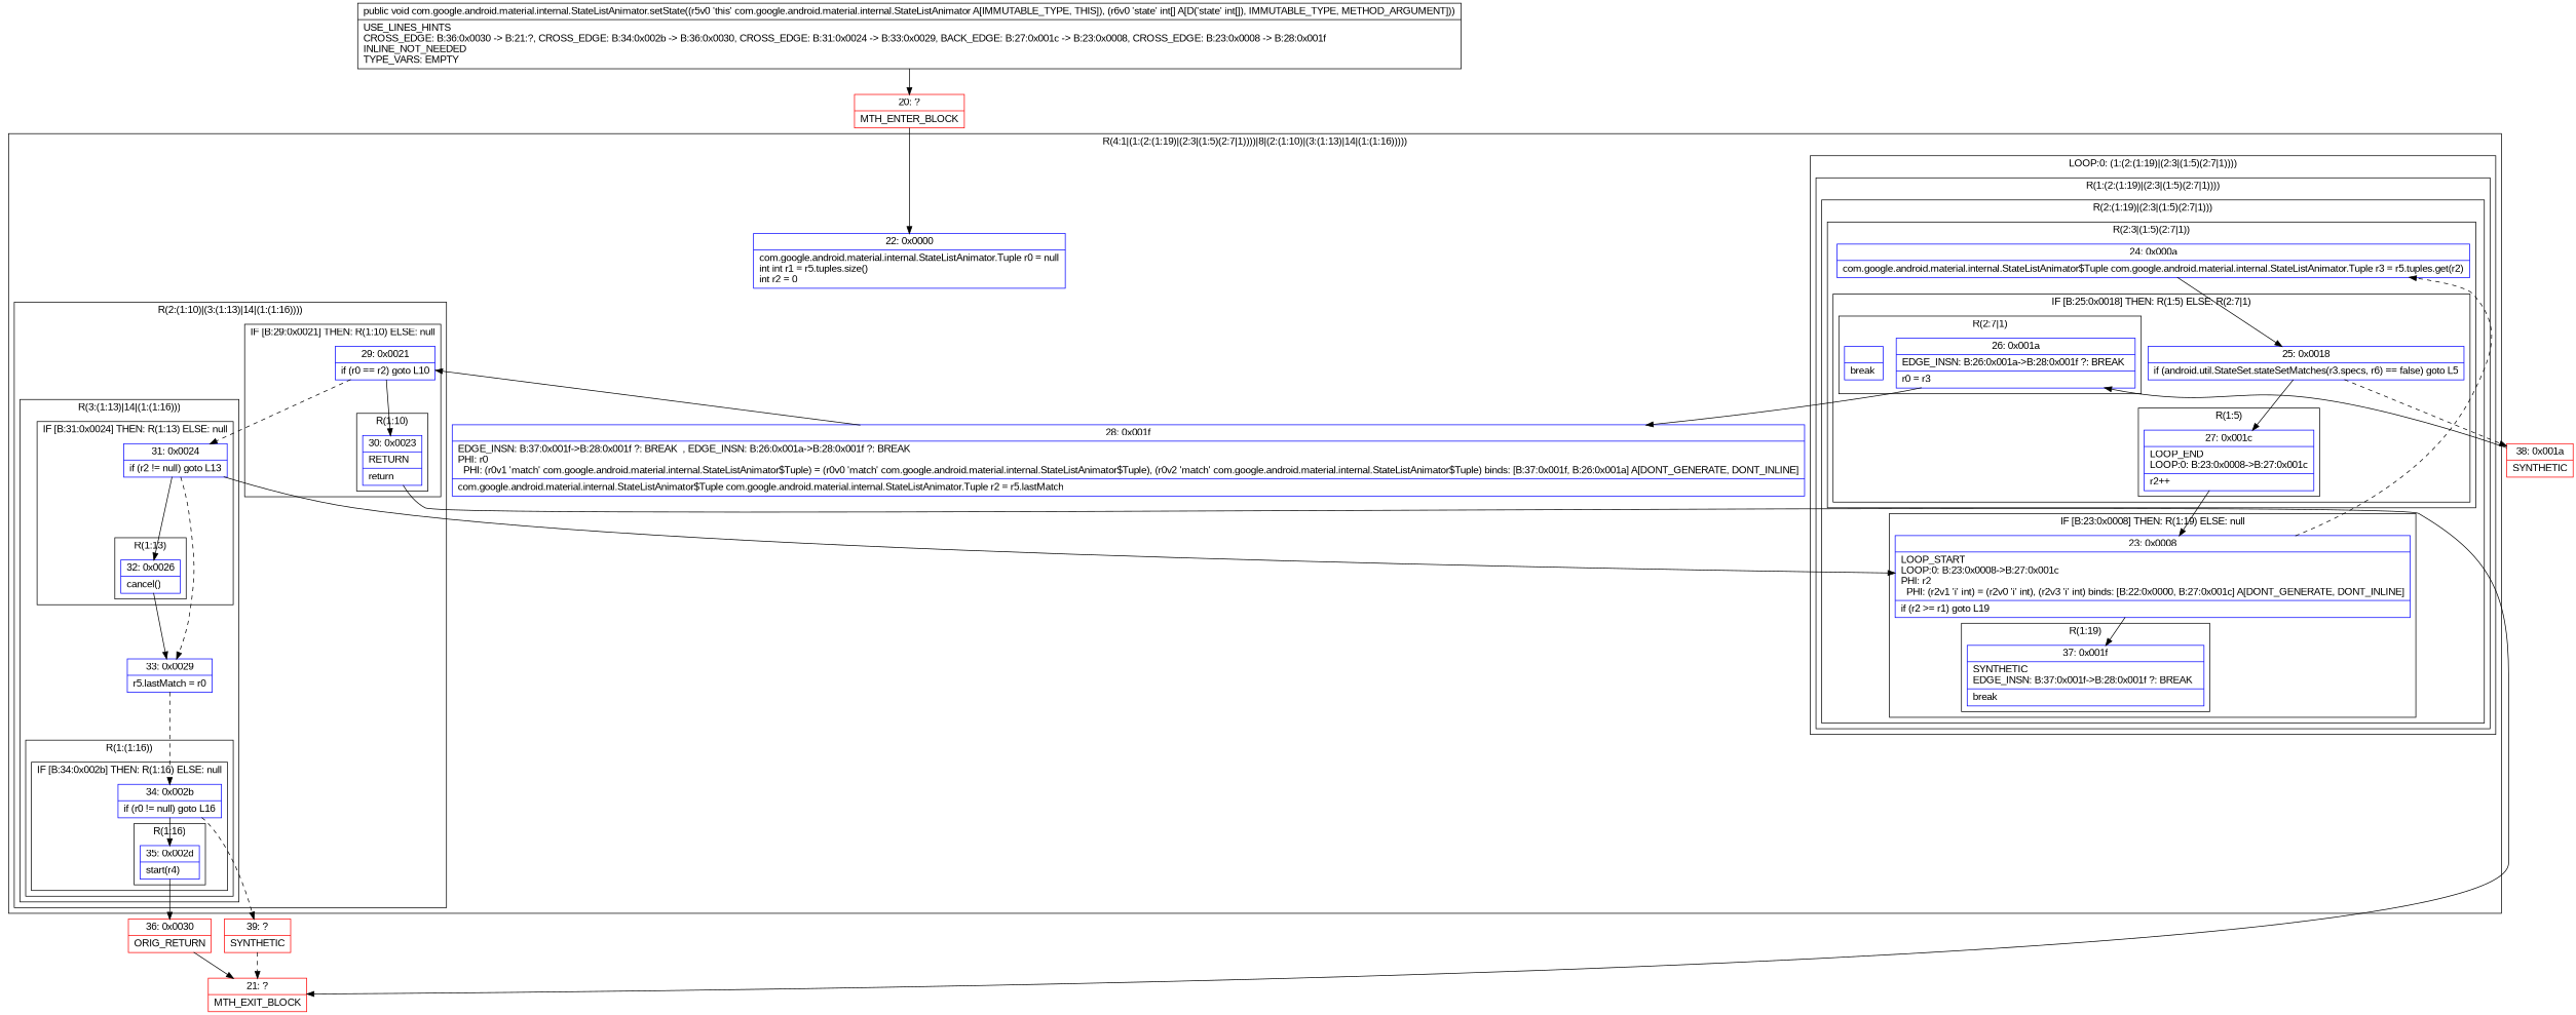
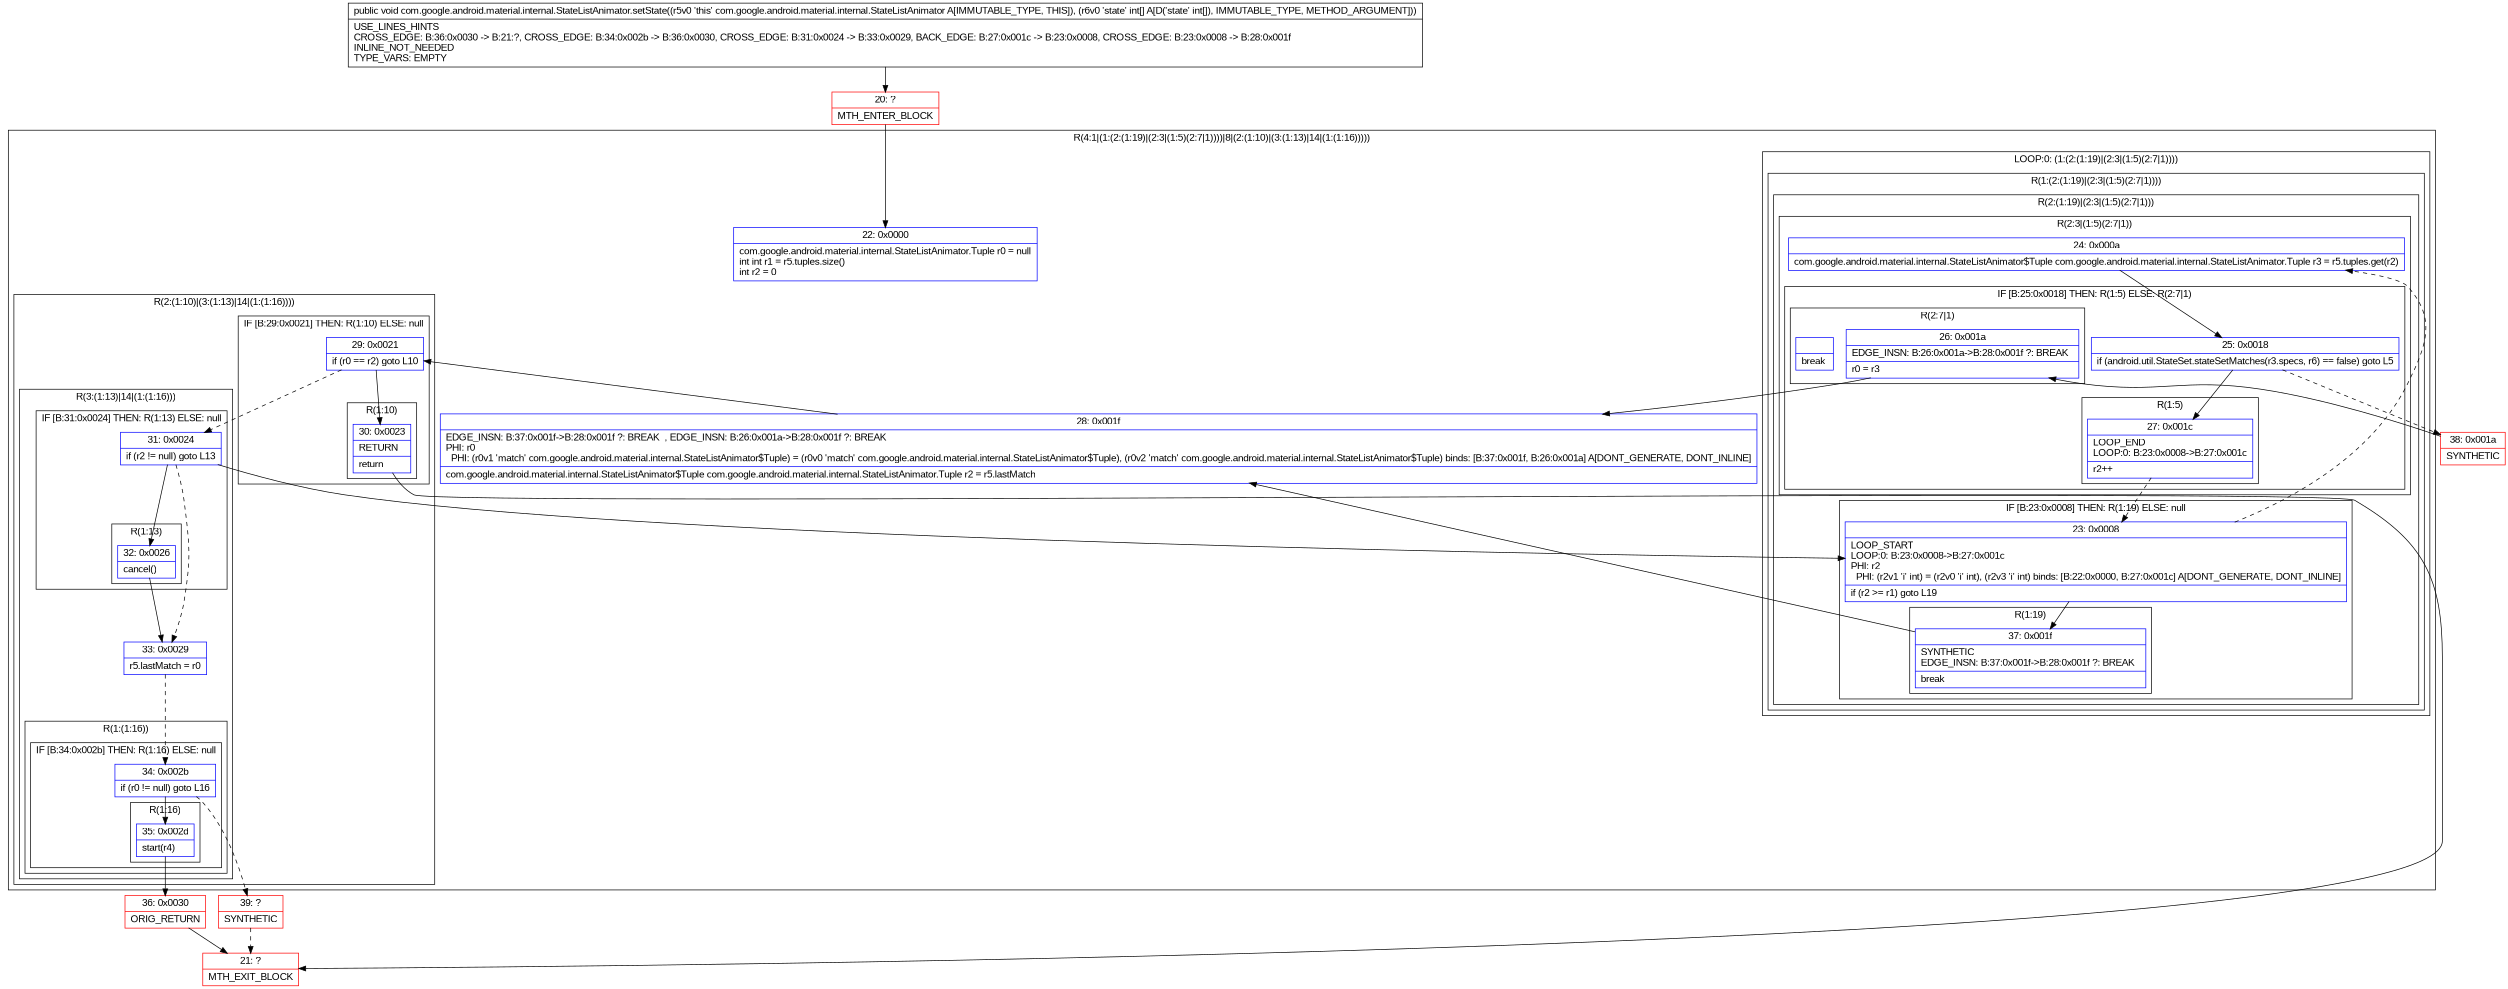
  digraph {
    fontname="Liberation Sans"
    node [color=blue fontname="Liberation Sans" shape=record]
    edge [fontname="Liberation Sans"]
    n1 [label="{37\:\ 0x001f|SYNTHETIC\lEDGE_INSN: B:37:0x001f\-\>B:28:0x001f ?: BREAK  \l|break\l}"]
    n2 [label="{23\:\ 0x0008|LOOP_START\lLOOP:0: B:23:0x0008\-\>B:27:0x001c\lPHI: r2 \l  PHI: (r2v1 'i' int) = (r2v0 'i' int), (r2v3 'i' int) binds: [B:22:0x0000, B:27:0x001c] A[DONT_GENERATE, DONT_INLINE]\l|if (r2 \>= r1) goto L19\l}"]
    n3 [label="{27\:\ 0x001c|LOOP_END\lLOOP:0: B:23:0x0008\-\>B:27:0x001c\l|r2++\l}"]
    n4 [label="{26\:\ 0x001a|EDGE_INSN: B:26:0x001a\-\>B:28:0x001f ?: BREAK  \l|r0 = r3\l}"]
    n5 [label="{|break\l}"]
    n6 [label="{25\:\ 0x0018|if (android.util.StateSet.stateSetMatches(r3.specs, r6) == false) goto L5\l}"]
    n7 [label="{24\:\ 0x000a|com.google.android.material.internal.StateListAnimator$Tuple com.google.android.material.internal.StateListAnimator.Tuple r3 = r5.tuples.get(r2)\l}"]
    n8 [label="{30\:\ 0x0023|RETURN\l|return\l}"]
    n9 [label="{29\:\ 0x0021|if (r0 == r2) goto L10\l}"]
    n10 [label="{32\:\ 0x0026|cancel()\l}"]
    n11 [label="{31\:\ 0x0024|if (r2 != null) goto L13\l}"]
    n12 [label="{35\:\ 0x002d|start(r4)\l}"]
    n13 [label="{34\:\ 0x002b|if (r0 != null) goto L16\l}"]
    n14 [label="{33\:\ 0x0029|r5.lastMatch = r0\l}"]
    n15 [label="{22\:\ 0x0000|com.google.android.material.internal.StateListAnimator.Tuple r0 = null\lint int r1 = r5.tuples.size()\lint r2 = 0\l}"]
    n16 [label="{28\:\ 0x001f|EDGE_INSN: B:37:0x001f\-\>B:28:0x001f ?: BREAK  , EDGE_INSN: B:26:0x001a\-\>B:28:0x001f ?: BREAK  \lPHI: r0 \l  PHI: (r0v1 'match' com.google.android.material.internal.StateListAnimator$Tuple) = (r0v0 'match' com.google.android.material.internal.StateListAnimator$Tuple), (r0v2 'match' com.google.android.material.internal.StateListAnimator$Tuple) binds: [B:37:0x001f, B:26:0x001a] A[DONT_GENERATE, DONT_INLINE]\l|com.google.android.material.internal.StateListAnimator$Tuple com.google.android.material.internal.StateListAnimator.Tuple r2 = r5.lastMatch\l}"]
    n17 [color=red label="{38\:\ 0x001a|SYNTHETIC\l}"]
    n18 [color=red label="{21\:\ ?|MTH_EXIT_BLOCK\l}"]
    n19 [color=red label="{36\:\ 0x0030|ORIG_RETURN\l}"]
    n20 [color=red label="{39\:\ ?|SYNTHETIC\l}"]
    n21 [color=red label="{20\:\ ?|MTH_ENTER_BLOCK\l}"]
    n22 [label="{public void com.google.android.material.internal.StateListAnimator.setState((r5v0 'this' com.google.android.material.internal.StateListAnimator A[IMMUTABLE_TYPE, THIS]), (r6v0 'state' int[] A[D('state' int[]), IMMUTABLE_TYPE, METHOD_ARGUMENT]))  | USE_LINES_HINTS\lCROSS_EDGE: B:36:0x0030 \-\> B:21:?, CROSS_EDGE: B:34:0x002b \-\> B:36:0x0030, CROSS_EDGE: B:31:0x0024 \-\> B:33:0x0029, BACK_EDGE: B:27:0x001c \-\> B:23:0x0008, CROSS_EDGE: B:23:0x0008 \-\> B:28:0x001f\lINLINE_NOT_NEEDED\lTYPE_VARS: EMPTY\l}" color=""]
    subgraph cluster_1 {
      label="R(4:1|(1:(2:(1:19)|(2:3|(1:5)(2:7|1))))|8|(2:(1:10)|(3:(1:13)|14|(1:(1:16)))))"
      n15
      n16
      subgraph cluster_2 {
        label="LOOP:0: (1:(2:(1:19)|(2:3|(1:5)(2:7|1))))"
        subgraph cluster_3 {
          label="R(1:(2:(1:19)|(2:3|(1:5)(2:7|1))))"
          subgraph cluster_4 {
            label="R(2:(1:19)|(2:3|(1:5)(2:7|1)))"
            subgraph cluster_5 {
              label="IF [B:23:0x0008] THEN: R(1:19) ELSE: null"
              n2
              subgraph cluster_6 {
                label="R(1:19)"
                n1
              }
            }
            subgraph cluster_7 {
              label="R(2:3|(1:5)(2:7|1))"
              n7
              subgraph cluster_8 {
                label="IF [B:25:0x0018] THEN: R(1:5) ELSE: R(2:7|1)"
                n6
                subgraph cluster_9 {
                  label="R(1:5)"
                  n3
                }
                subgraph cluster_10 {
                  label="R(2:7|1)"
                  n4
                  n5
                }
              }
            }
          }
        }
      }
      subgraph cluster_11 {
        label="R(2:(1:10)|(3:(1:13)|14|(1:(1:16))))"
        subgraph cluster_12 {
          label="IF [B:29:0x0021] THEN: R(1:10) ELSE: null"
          n9
          subgraph cluster_13 {
            label="R(1:10)"
            n8
          }
        }
        subgraph cluster_14 {
          label="R(3:(1:13)|14|(1:(1:16)))"
          n14
          subgraph cluster_15 {
            label="IF [B:31:0x0024] THEN: R(1:13) ELSE: null"
            n11
            subgraph cluster_16 {
              label="R(1:13)"
              n10
            }
          }
          subgraph cluster_17 {
            label="R(1:(1:16))"
            subgraph cluster_18 {
              label="IF [B:34:0x002b] THEN: R(1:16) ELSE: null"
              n13
              subgraph cluster_19 {
                label="R(1:16)"
                n12
              }
            }
          }
        }
      }
    }
+   n1 -> n16
    n2 -> n1
    n2 -> n7 [style=dashed]
-   n3 -> n2
+   n3 -> n2 [style=dashed]
    n4 -> n16
    n6 -> n3
    n6 -> n17 [style=dashed]
    n7 -> n6
    n8 -> n18
    n9 -> n8
    n9 -> n11 [style=dashed]
    n10 -> n14
    n11 -> n2
    n11 -> n10
    n11 -> n14 [style=dashed]
    n12 -> n19
    n13 -> n12
    n13 -> n20 [style=dashed]
    n14 -> n13 [style=dashed]
    n16 -> n9
    n17 -> n4
    n19 -> n18
    n20 -> n18 [style=dashed]
    n21 -> n15
    n22 -> n21
  }
